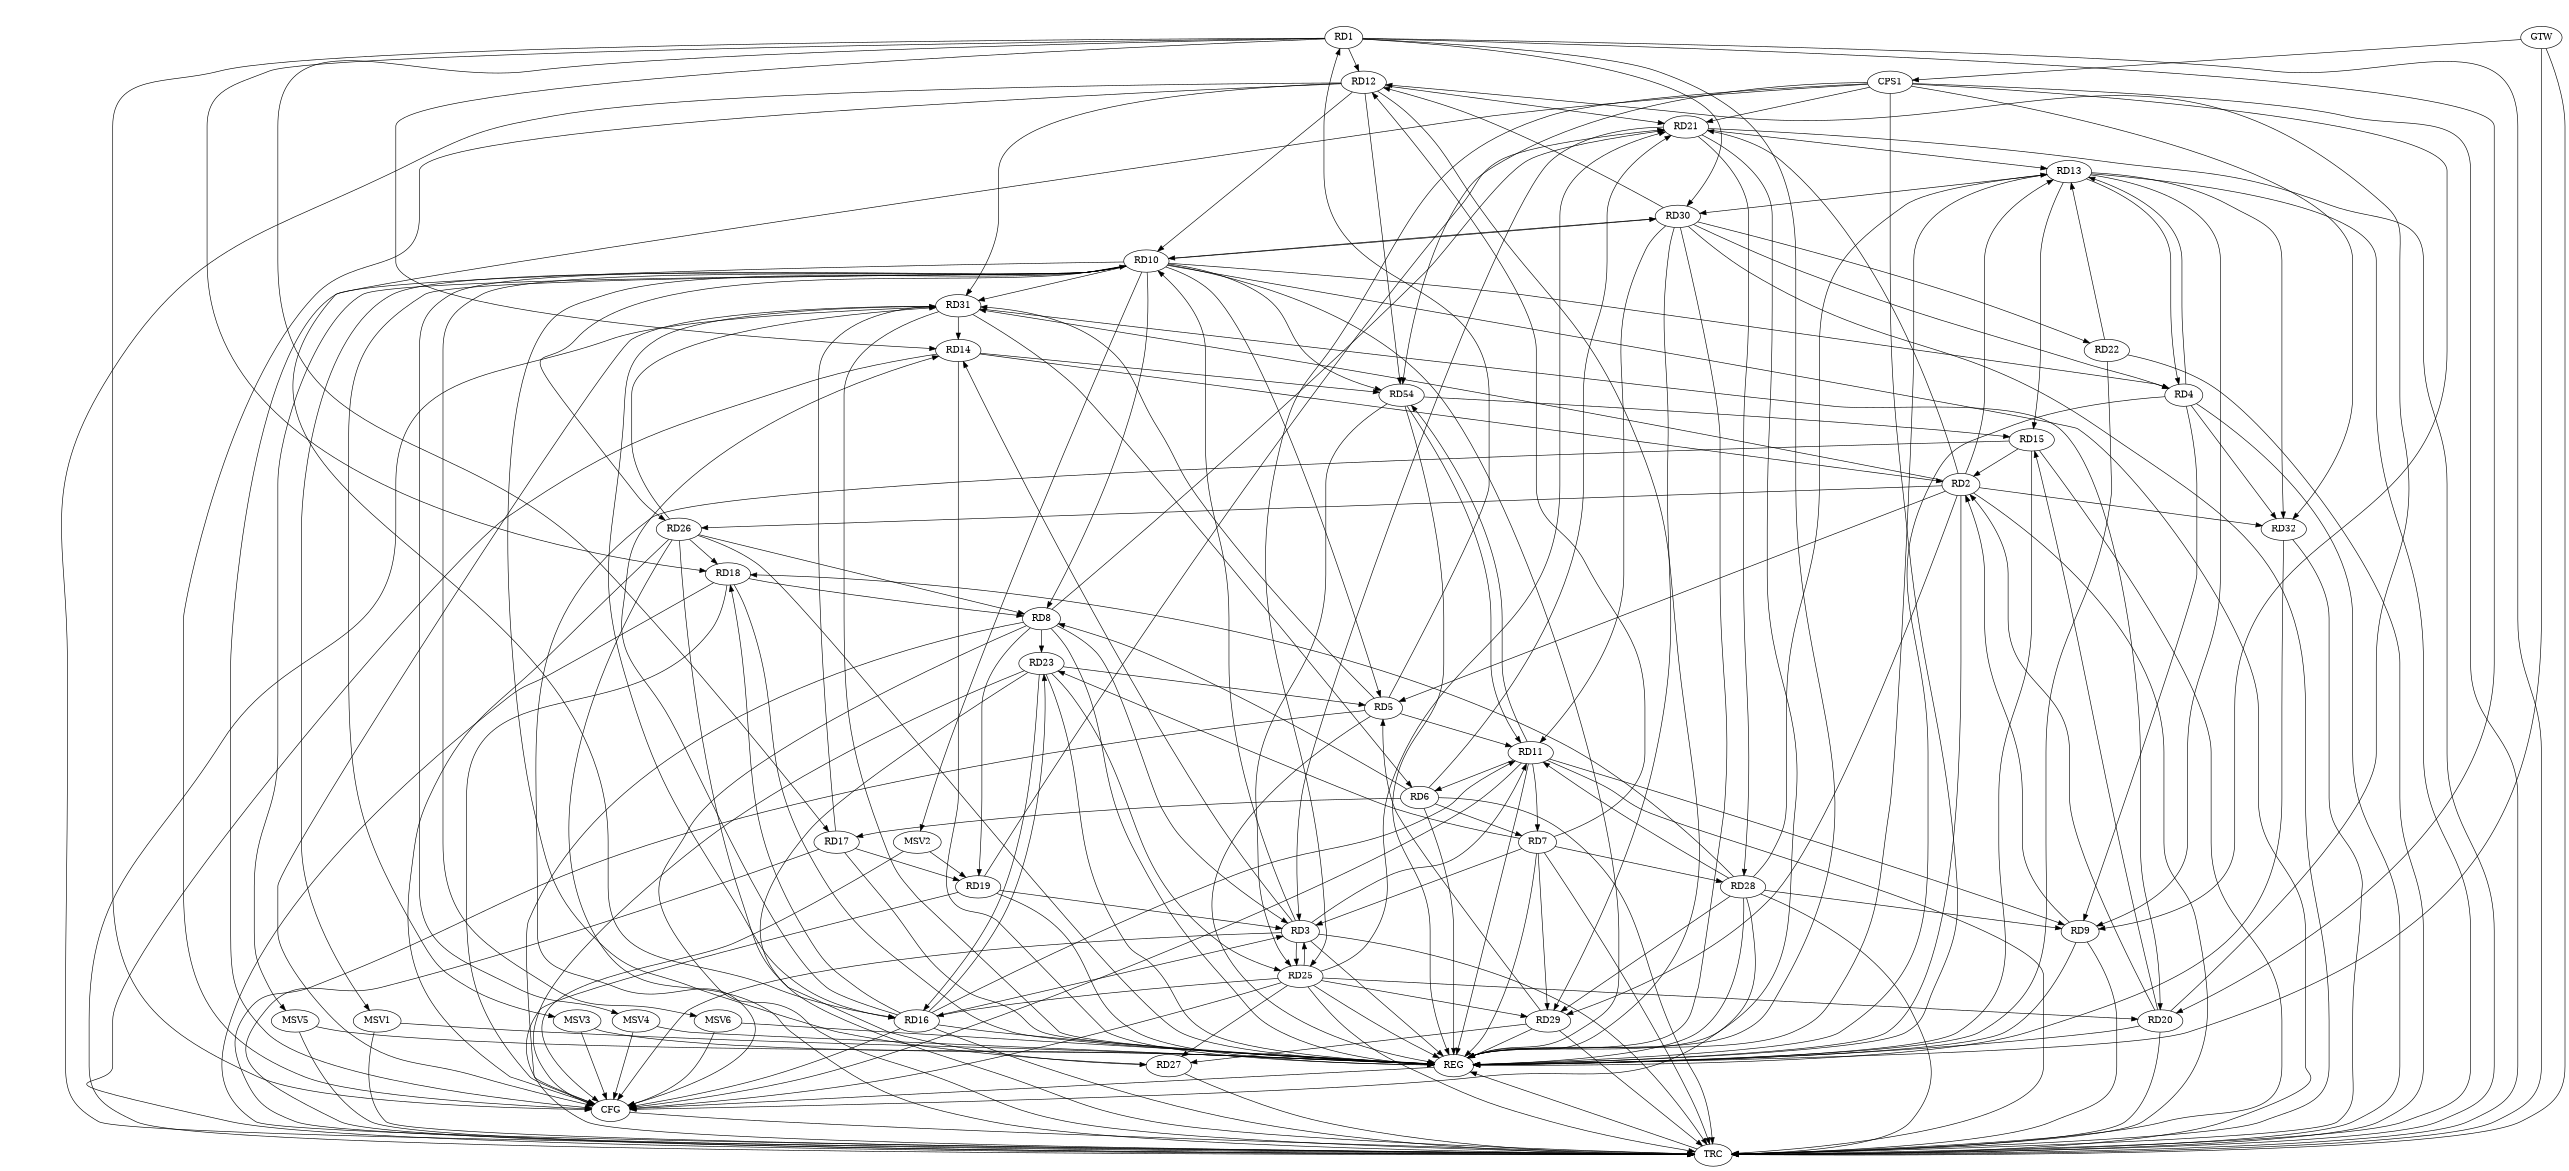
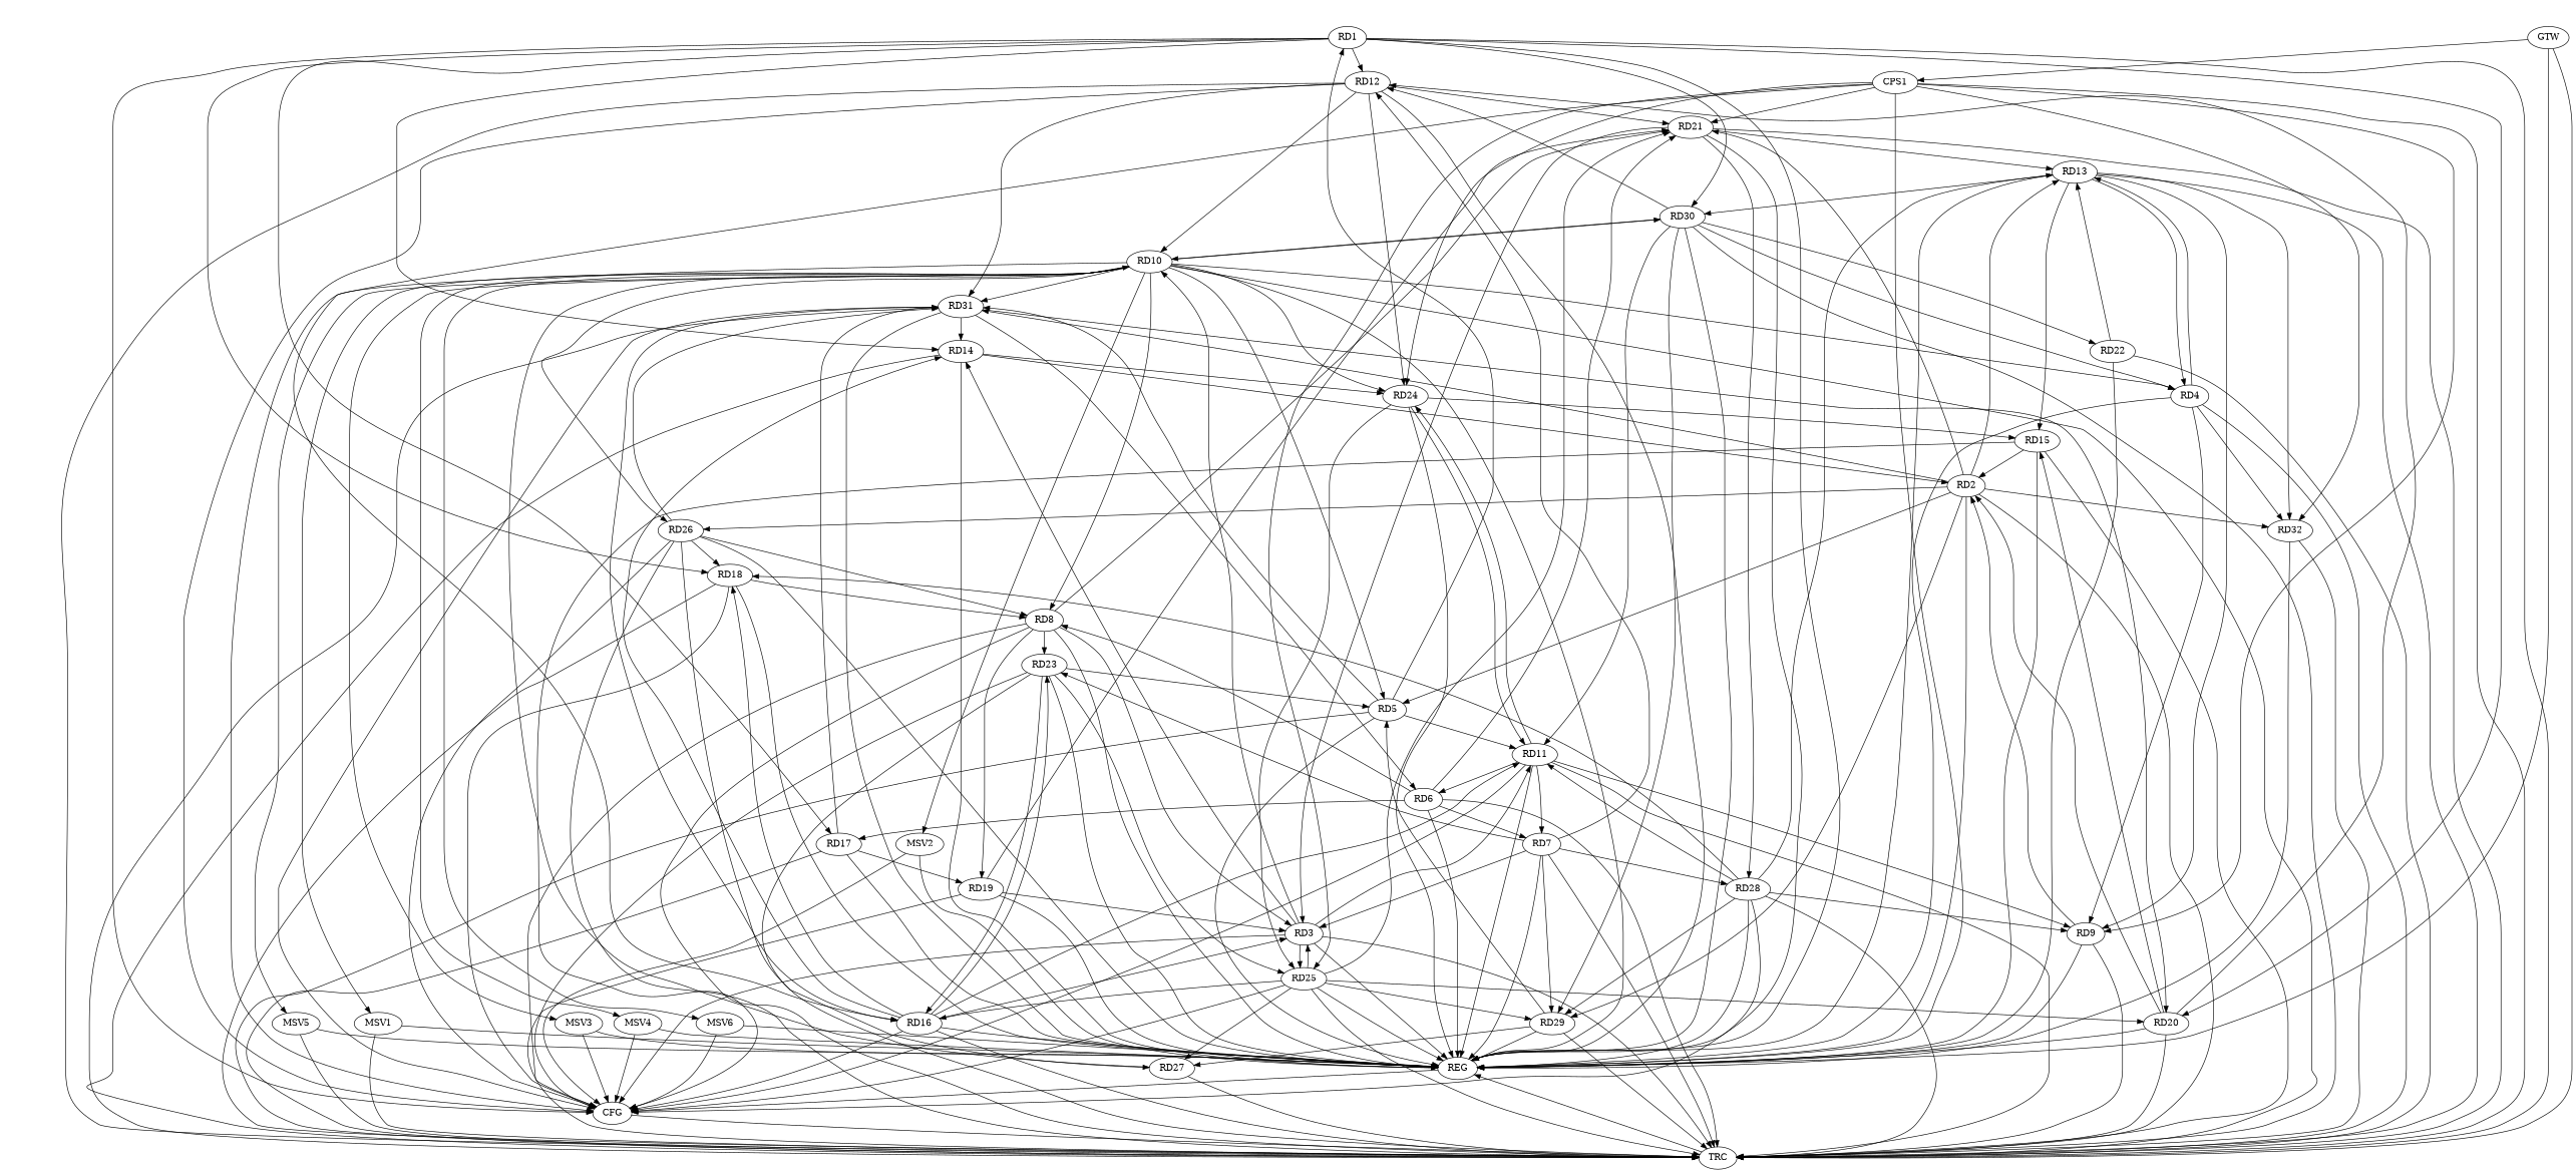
  strict digraph {
    n1 [label=RD1]
    n2 [label=RD12]
    n3 [label=RD14]
    n4 [label=RD17]
    n5 [label=RD18]
    n6 [label=RD20]
    n7 [label=RD30]
    n8 [label=REG]
    n9 [label=CFG]
    n10 [label=TRC]
    n11 [label=RD21]
    n12 [label=RD31]
    n13 [label=RD10]
-   n14 [label=RD54]
+   n14 [label=RD24]
    n15 [label=RD2]
    n16 [label=RD19]
    n17 [label=RD8]
    n18 [label=RD15]
    n19 [label=RD29]
    n20 [label=RD11]
    n21 [label=RD4]
    n22 [label=RD22]
    n23 [label=RD5]
    n24 [label=RD13]
    n25 [label=RD26]
    n26 [label=RD32]
    n27 [label=RD9]
    n28 [label=RD3]
    n29 [label=RD28]
    n30 [label=RD27]
    n31 [label=RD6]
    n32 [label=RD16]
    n33 [label=RD25]
    n34 [label=MSV1]
    n35 [label=MSV2]
    n36 [label=MSV3]
    n37 [label=MSV4]
    n38 [label=MSV5]
    n39 [label=MSV6]
    n40 [label=RD7]
    n41 [label=RD23]
    n42 [label=CPS1]
    n43 [label=GTW]
    n1 -> n2
    n1 -> n3
    n1 -> n4
    n1 -> n5
    n1 -> n6
    n1 -> n7
    n1 -> n8
    n1 -> n9
    n1 -> n10
    n2 -> n8
    n2 -> n9
    n2 -> n10
    n2 -> n11
    n2 -> n12
    n2 -> n13
    n2 -> n14
    n3 -> n8
    n3 -> n10
    n3 -> n14
    n3 -> n15
    n4 -> n8
    n4 -> n10
    n4 -> n12
    n4 -> n16
    n5 -> n8
    n5 -> n9
    n5 -> n10
    n5 -> n17
    n6 -> n2
    n6 -> n8
    n6 -> n10
    n6 -> n15
    n6 -> n18
    n7 -> n2
    n7 -> n8
    n7 -> n10
    n7 -> n13
    n7 -> n19
    n7 -> n20
    n7 -> n21
    n7 -> n22
    n8 -> n9
    n9 -> n10
    n10 -> n8
    n11 -> n8
    n11 -> n10
    n11 -> n24
    n11 -> n28
    n11 -> n29
    n12 -> n3
    n12 -> n6
    n12 -> n8
    n12 -> n9
    n12 -> n10
    n12 -> n31
    n12 -> n32
    n13 -> n7
    n13 -> n8
    n13 -> n9
    n13 -> n10
    n13 -> n12
    n13 -> n14
    n13 -> n17
    n13 -> n21
    n13 -> n23
    n13 -> n25
    n13 -> n34
    n13 -> n35
    n13 -> n36
    n13 -> n37
    n13 -> n38
    n13 -> n39
    n14 -> n8
    n14 -> n18
    n14 -> n20
    n14 -> n33
    n15 -> n8
    n15 -> n10
    n15 -> n11
    n15 -> n12
    n15 -> n19
    n15 -> n23
    n15 -> n24
    n15 -> n25
    n15 -> n26
    n16 -> n8
    n16 -> n10
    n16 -> n11
    n16 -> n28
    n17 -> n8
    n17 -> n9
    n17 -> n10
    n17 -> n11
    n17 -> n16
    n17 -> n28
    n17 -> n41
    n18 -> n8
    n18 -> n9
    n18 -> n10
    n18 -> n15
    n19 -> n8
    n19 -> n10
    n19 -> n23
    n19 -> n30
    n20 -> n8
    n20 -> n9
    n20 -> n10
    n20 -> n14
    n20 -> n27
    n20 -> n31
    n20 -> n40
    n21 -> n8
    n21 -> n10
    n21 -> n24
    n21 -> n26
    n21 -> n27
    n22 -> n8
    n22 -> n10
    n22 -> n24
    n23 -> n1
    n23 -> n8
    n23 -> n10
    n23 -> n12
    n23 -> n20
    n24 -> n7
    n24 -> n8
    n24 -> n10
    n24 -> n18
    n24 -> n21
    n24 -> n26
    n24 -> n27
    n25 -> n5
    n25 -> n8
    n25 -> n9
    n25 -> n10
    n25 -> n12
    n25 -> n17
    n25 -> n30
    n26 -> n8
    n26 -> n10
    n27 -> n8
    n27 -> n10
    n27 -> n15
    n28 -> n3
    n28 -> n8
    n28 -> n9
    n28 -> n10
    n28 -> n13
    n28 -> n20
    n28 -> n33
    n29 -> n5
    n29 -> n8
    n29 -> n9
    n29 -> n10
    n29 -> n19
    n29 -> n20
    n29 -> n24
    n29 -> n27
    n30 -> n10
    n30 -> n13
    n31 -> n4
    n31 -> n8
    n31 -> n10
    n31 -> n11
    n31 -> n17
    n31 -> n40
    n32 -> n3
    n32 -> n5
    n32 -> n8
    n32 -> n9
    n32 -> n10
    n32 -> n20
    n32 -> n28
    n32 -> n41
    n33 -> n6
    n33 -> n8
    n33 -> n9
    n33 -> n10
    n33 -> n11
    n33 -> n19
    n33 -> n28
    n33 -> n30
    n33 -> n32
    n34 -> n8
    n34 -> n10
-   n35 -> n16
+   n35 -> n8
    n35 -> n9
    n36 -> n8
    n36 -> n9
    n37 -> n8
    n37 -> n9
    n38 -> n8
    n38 -> n10
    n39 -> n8
    n39 -> n9
    n40 -> n2
    n40 -> n8
    n40 -> n10
    n40 -> n19
    n40 -> n28
    n40 -> n29
    n40 -> n41
    n41 -> n8
    n41 -> n9
    n41 -> n10
    n41 -> n23
    n41 -> n32
    n41 -> n33
    n42 -> n8
    n42 -> n10
    n42 -> n11
    n42 -> n14
    n42 -> n26
    n42 -> n27
    n42 -> n32
    n42 -> n33
    n43 -> n8
    n43 -> n10
    n43 -> n42
  }
